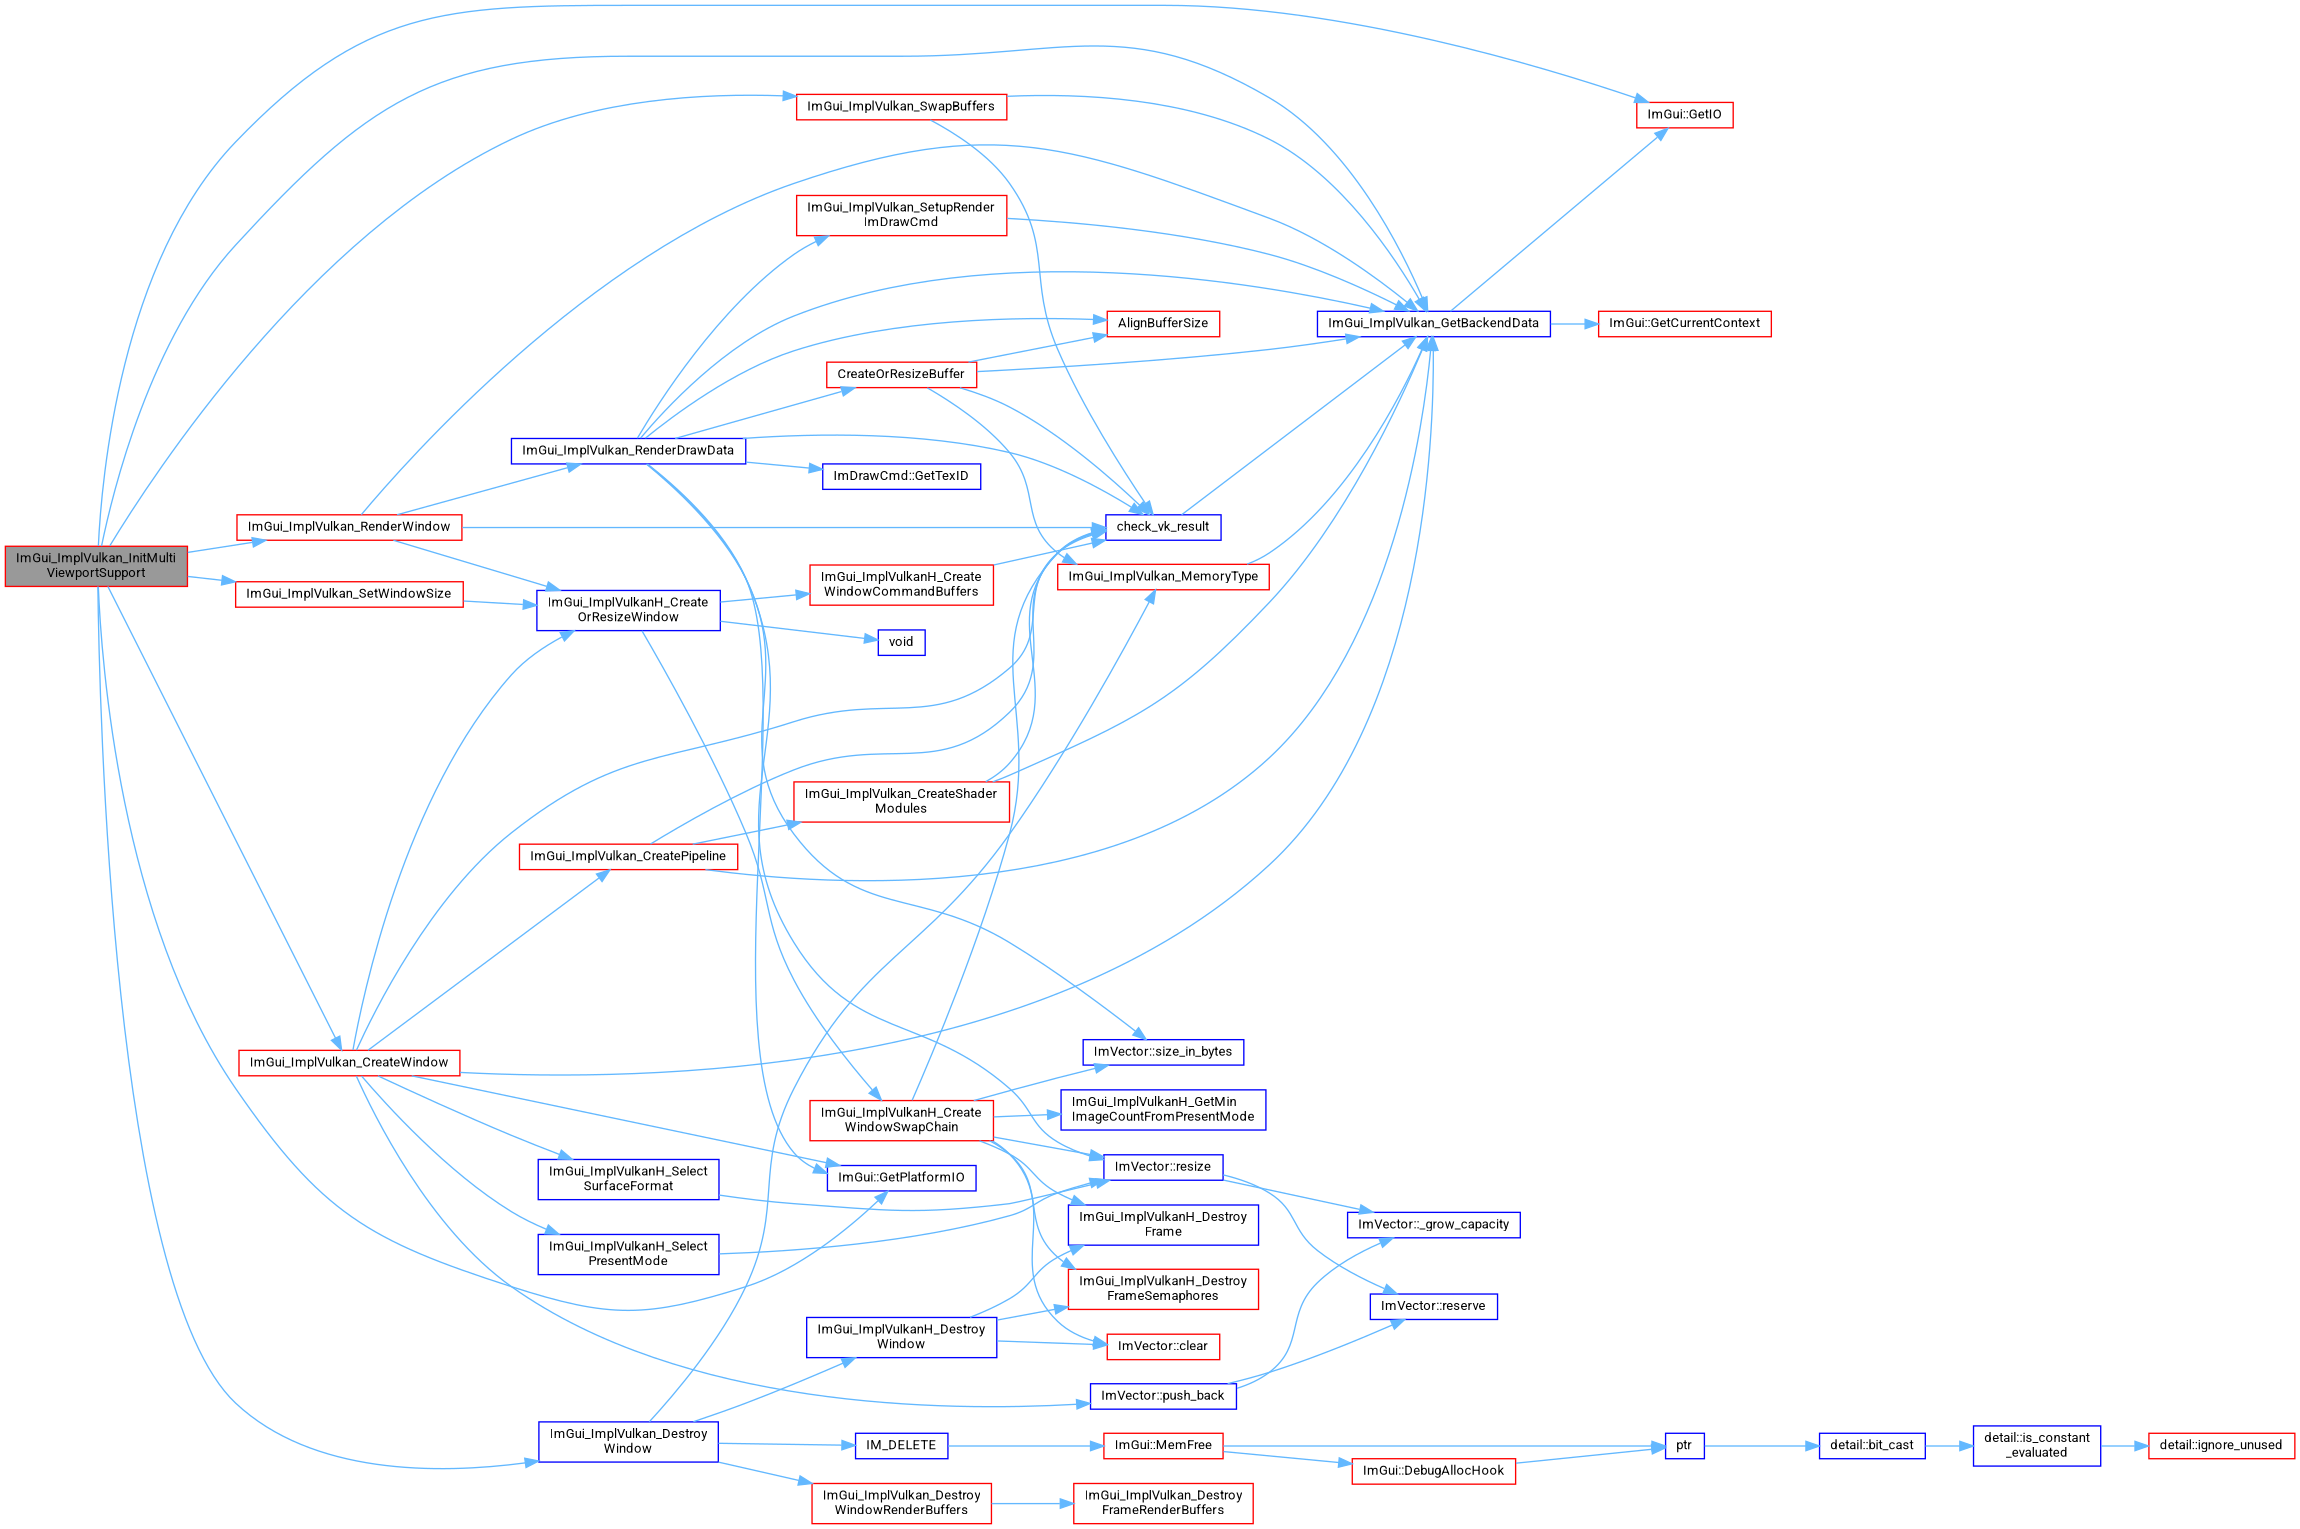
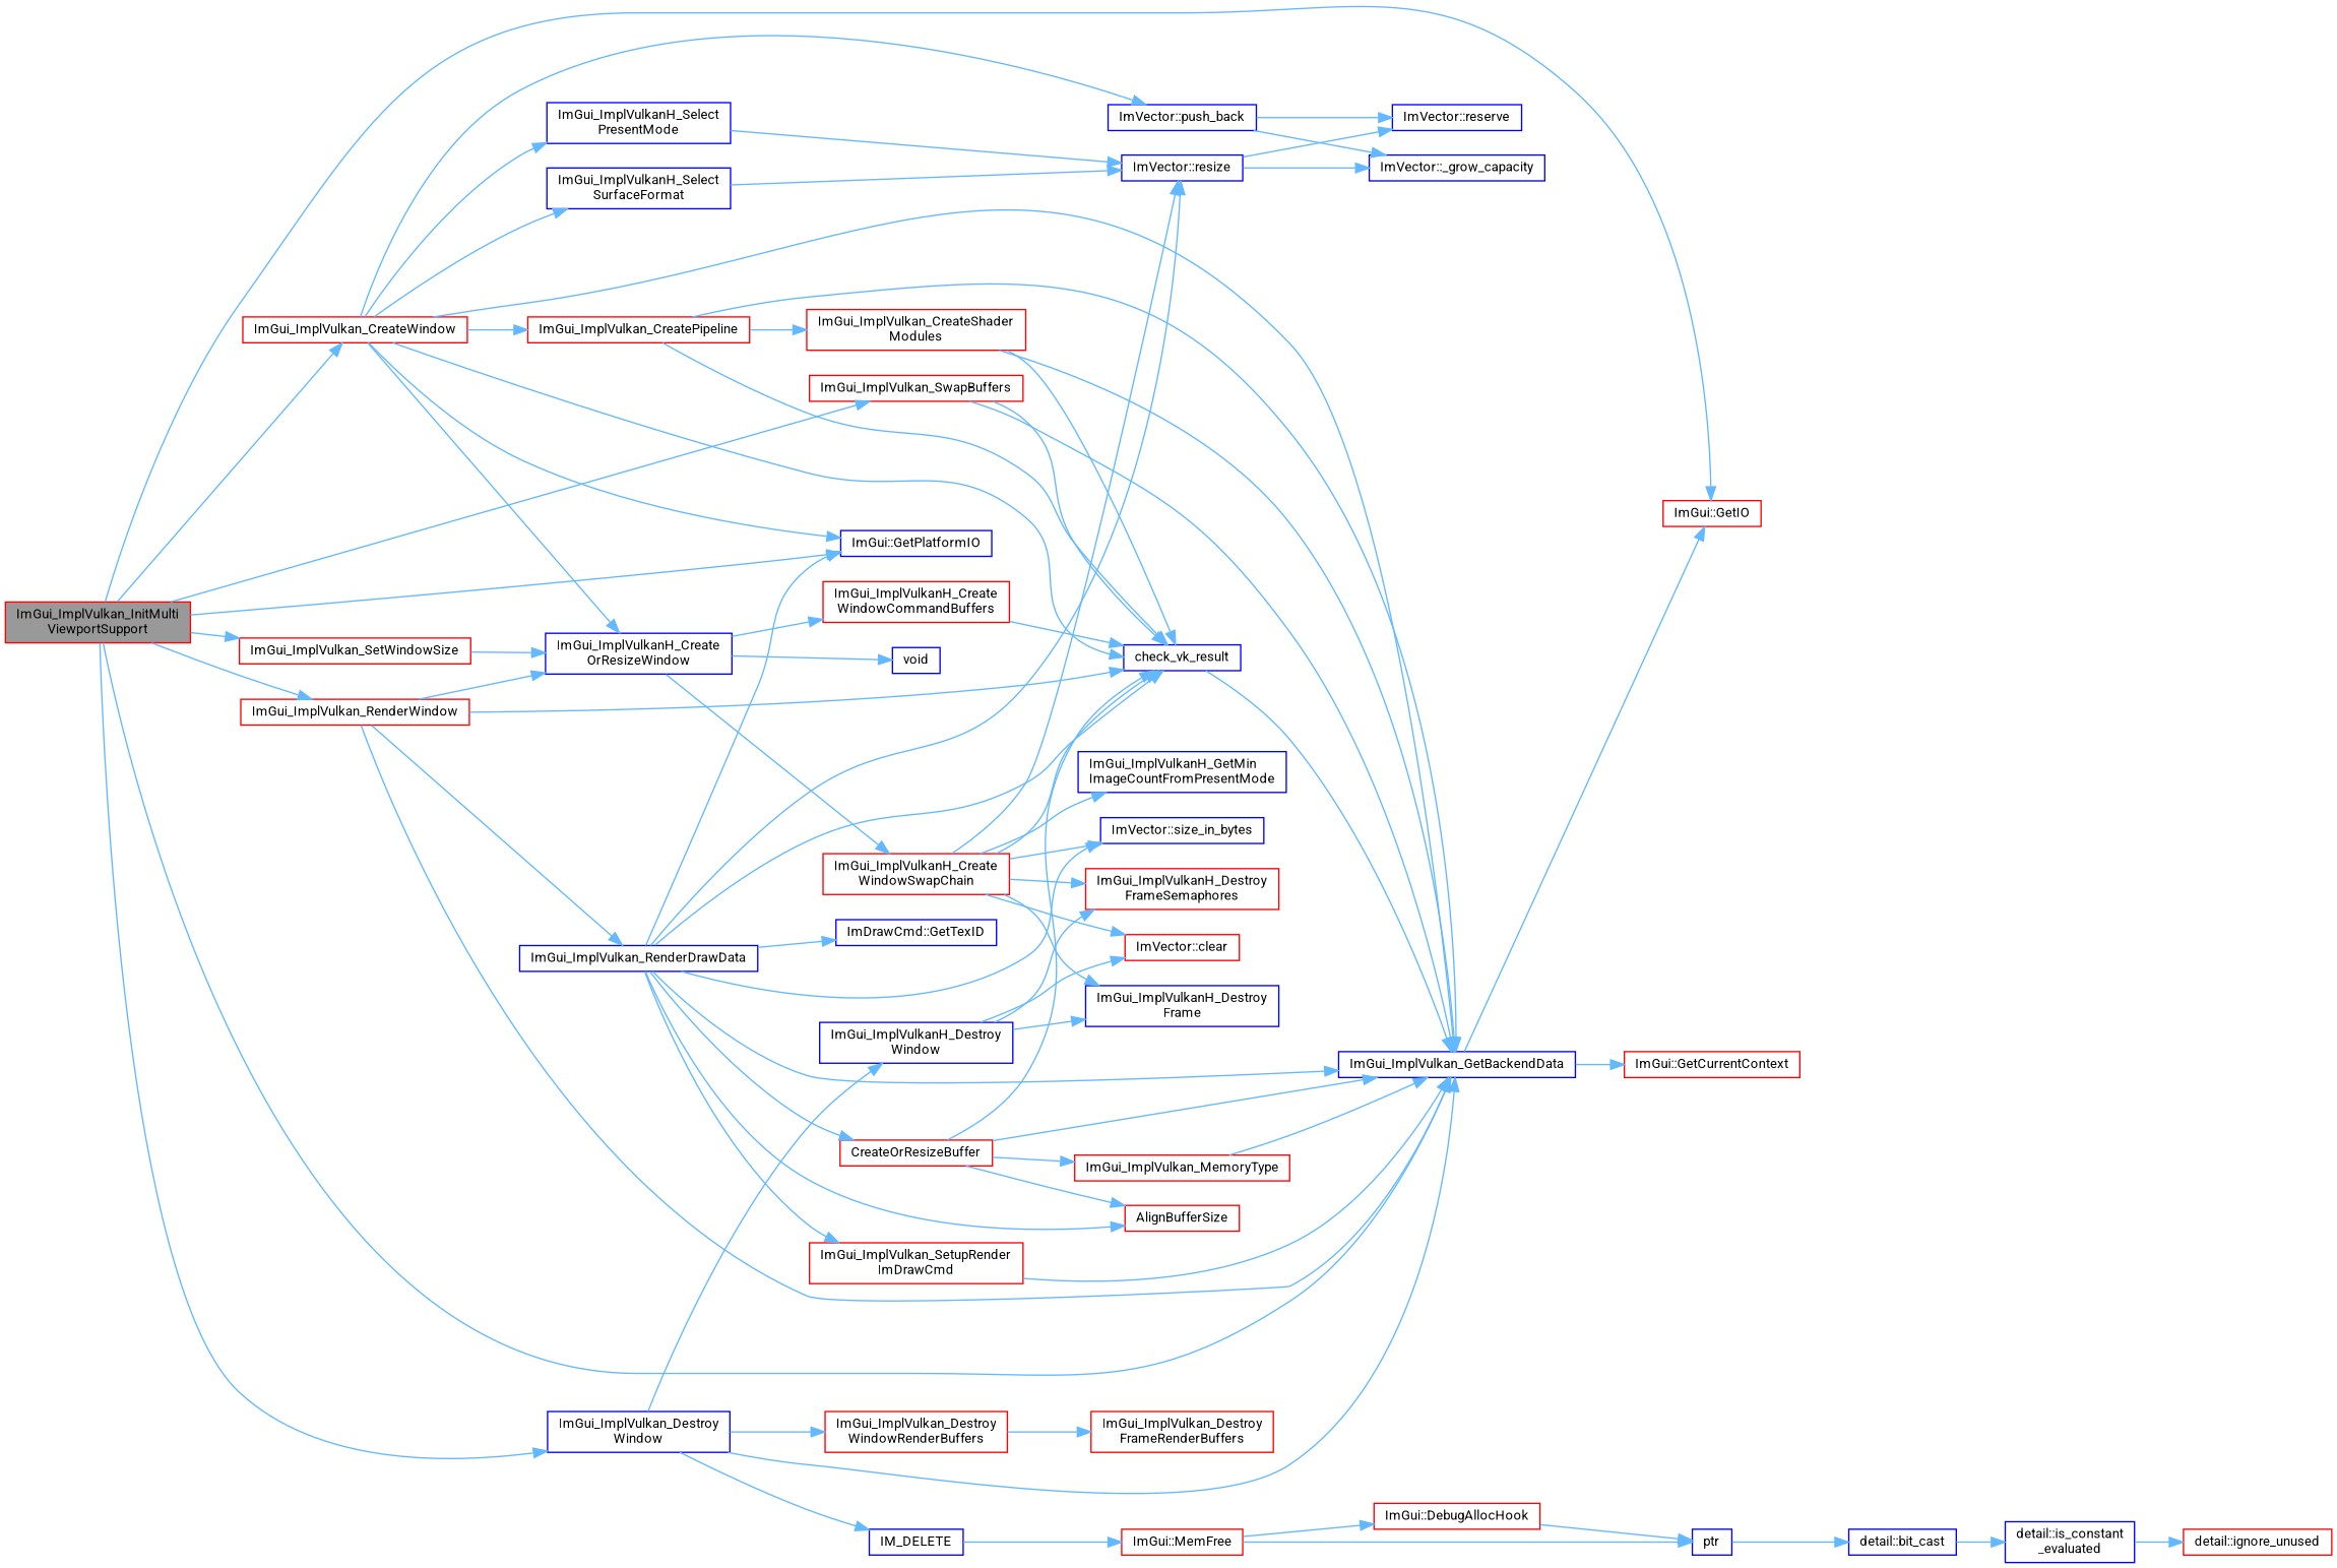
  digraph {
    fontname=Roboto
    rankdir=LR
    node [color=red fillcolor=white fontname=Roboto fontsize=10 shape=box style=filled]
    edge [color=steelblue1 fontname=Roboto fontsize=10 labelfontname=Helvetica labelfontsize=10 style=solid]
    n1 [fillcolor=grey60 fontcolor=black height=0.2 label="ImGui_ImplVulkan_InitMulti\lViewportSupport" width=0.4]
    n2 [height=0.2 label="ImGui::GetIO" width=0.4]
    n3 [color=blue height=0.2 label="ImGui::GetPlatformIO" width=0.4]
    n4 [height=0.2 label=ImGui_ImplVulkan_CreateWindow width=0.4]
    n5 [color=blue height=0.2 label="ImGui_ImplVulkan_Destroy\lWindow" width=0.4]
    n6 [height=0.2 label=ImGui_ImplVulkan_RenderWindow width=0.4]
    n7 [height=0.2 label=ImGui_ImplVulkan_SetWindowSize width=0.4]
    n8 [height=0.2 label=ImGui_ImplVulkan_SwapBuffers width=0.4]
    n9 [color=blue height=0.2 label=ImGui_ImplVulkan_GetBackendData width=0.4]
    n10 [color=blue height=0.2 label=check_vk_result width=0.4]
    n11 [height=0.2 label=ImGui_ImplVulkan_CreatePipeline width=0.4]
    n12 [color=blue height=0.2 label="ImGui_ImplVulkanH_Create\lOrResizeWindow" width=0.4]
    n13 [color=blue height=0.2 label="ImGui_ImplVulkanH_Select\lPresentMode" width=0.4]
    n14 [color=blue height=0.2 label="ImGui_ImplVulkanH_Select\lSurfaceFormat" width=0.4]
    n15 [color=blue height=0.2 label="ImVector::push_back" width=0.4]
    n16 [color=blue height=0.2 label=IM_DELETE width=0.4]
    n17 [height=0.2 label="ImGui_ImplVulkan_Destroy\lWindowRenderBuffers" width=0.4]
    n18 [color=blue height=0.2 label="ImGui_ImplVulkanH_Destroy\lWindow" width=0.4]
    n19 [color=blue height=0.2 label=ImGui_ImplVulkan_RenderDrawData width=0.4]
    n20 [height=0.2 label="ImGui::GetCurrentContext" width=0.4]
    n21 [height=0.2 label="ImGui_ImplVulkan_CreateShader\lModules" width=0.4]
    n22 [height=0.2 label="ImGui_ImplVulkanH_Create\lWindowCommandBuffers" width=0.4]
    n23 [height=0.2 label="ImGui_ImplVulkanH_Create\lWindowSwapChain" width=0.4]
    n24 [color=blue height=0.2 label=void width=0.4]
    n25 [color=blue height=0.2 label="ImVector::resize" width=0.4]
    n26 [color=blue height=0.2 label="ImVector::_grow_capacity" width=0.4]
    n27 [color=blue height=0.2 label="ImVector::reserve" width=0.4]
    n28 [height=0.2 label="ImVector::clear" width=0.4]
    n29 [color=blue height=0.2 label="ImGui_ImplVulkanH_Destroy\lFrame" width=0.4]
    n30 [height=0.2 label="ImGui_ImplVulkanH_Destroy\lFrameSemaphores" width=0.4]
    n31 [color=blue height=0.2 label="ImGui_ImplVulkanH_GetMin\lImageCountFromPresentMode" width=0.4]
    n32 [color=blue height=0.2 label="ImVector::size_in_bytes" width=0.4]
    n33 [height=0.2 label="ImGui::MemFree" width=0.4]
    n34 [height=0.2 label="ImGui_ImplVulkan_Destroy\lFrameRenderBuffers" width=0.4]
    n35 [height=0.2 label="ImGui::DebugAllocHook" width=0.4]
    n36 [color=blue height=0.2 label=ptr width=0.4]
    n37 [color=blue height=0.2 label="detail::bit_cast" width=0.4]
    n38 [color=blue height=0.2 label="detail::is_constant\l_evaluated" width=0.4]
    n39 [height=0.2 label="detail::ignore_unused" width=0.4]
    n40 [height=0.2 label=AlignBufferSize width=0.4]
    n41 [height=0.2 label=CreateOrResizeBuffer width=0.4]
    n42 [color=blue height=0.2 label="ImDrawCmd::GetTexID" width=0.4]
    n43 [height=0.2 label="ImGui_ImplVulkan_SetupRender\lImDrawCmd" width=0.4]
    n44 [height=0.2 label=ImGui_ImplVulkan_MemoryType width=0.4]
    n1 -> n2
    n1 -> n3
    n1 -> n4
    n1 -> n5
    n1 -> n6
    n1 -> n7
    n1 -> n8
    n1 -> n9
    n4 -> n3
    n4 -> n9
    n4 -> n10
    n4 -> n11
    n4 -> n12
    n4 -> n13
    n4 -> n14
    n4 -> n15
-   n5 -> n44
+   n5 -> n9
    n5 -> n16
    n5 -> n17
    n5 -> n18
    n6 -> n9
    n6 -> n10
    n6 -> n12
    n6 -> n19
    n7 -> n12
    n8 -> n9
    n8 -> n10
    n9 -> n2
    n9 -> n20
    n10 -> n9
    n11 -> n9
    n11 -> n10
    n11 -> n21
    n12 -> n22
    n12 -> n23
    n12 -> n24
    n13 -> n25
    n14 -> n25
    n15 -> n26
    n15 -> n27
    n16 -> n33
    n17 -> n34
    n18 -> n28
    n18 -> n29
    n18 -> n30
    n19 -> n3
    n19 -> n9
    n19 -> n10
    n19 -> n25
    n19 -> n32
    n19 -> n40
    n19 -> n41
    n19 -> n42
    n19 -> n43
    n21 -> n9
    n21 -> n10
    n22 -> n10
    n23 -> n10
    n23 -> n25
    n23 -> n28
    n23 -> n29
    n23 -> n30
    n23 -> n31
    n23 -> n32
    n25 -> n26
    n25 -> n27
    n33 -> n35
    n33 -> n36
    n35 -> n36
    n36 -> n37
    n37 -> n38
    n38 -> n39
    n41 -> n9
    n41 -> n10
    n41 -> n40
    n41 -> n44
    n43 -> n9
    n44 -> n9
  }
